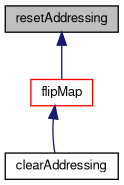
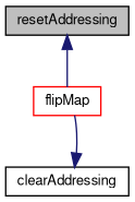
  digraph {
    rankdir=TB
    node [color=black fontname=FreeSans fontsize=10 shape=record]
    edge [color=midnightblue dir=back fontname=FreeSans fontsize=10 labelfontname=FreeSans labelfontsize=10 style=solid]
    n1 [fillcolor=grey75 fontcolor=black height=0.2 label=resetAddressing style=filled width=0.4]
    n2 [color=red height=0.2 label=flipMap width=0.4]
    n3 [height=0.2 label=clearAddressing width=0.4]
    n1 -> n2
-   n2 -> n3
+   n3 -> n2
  }
